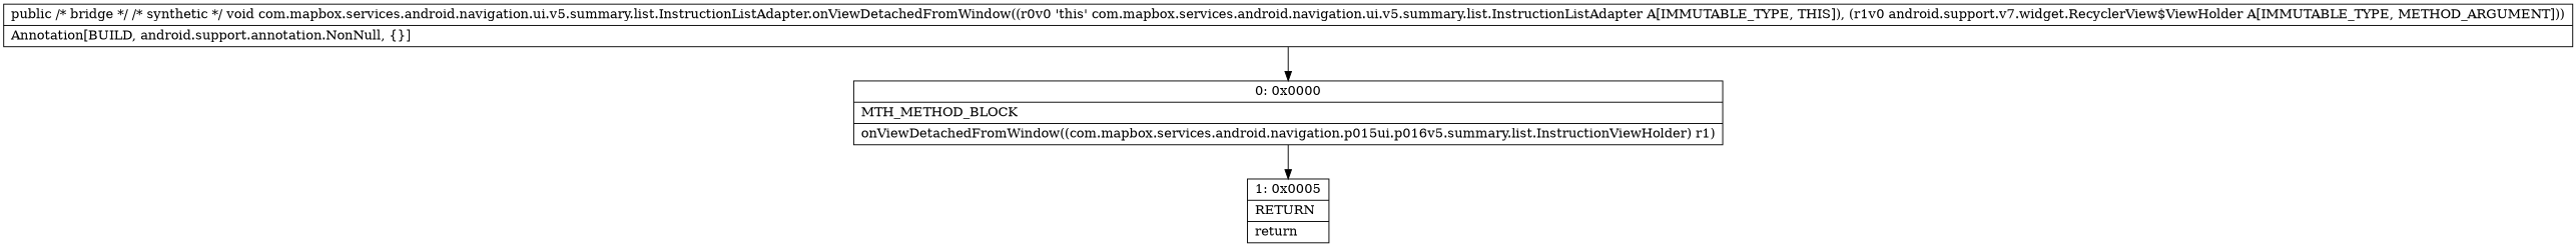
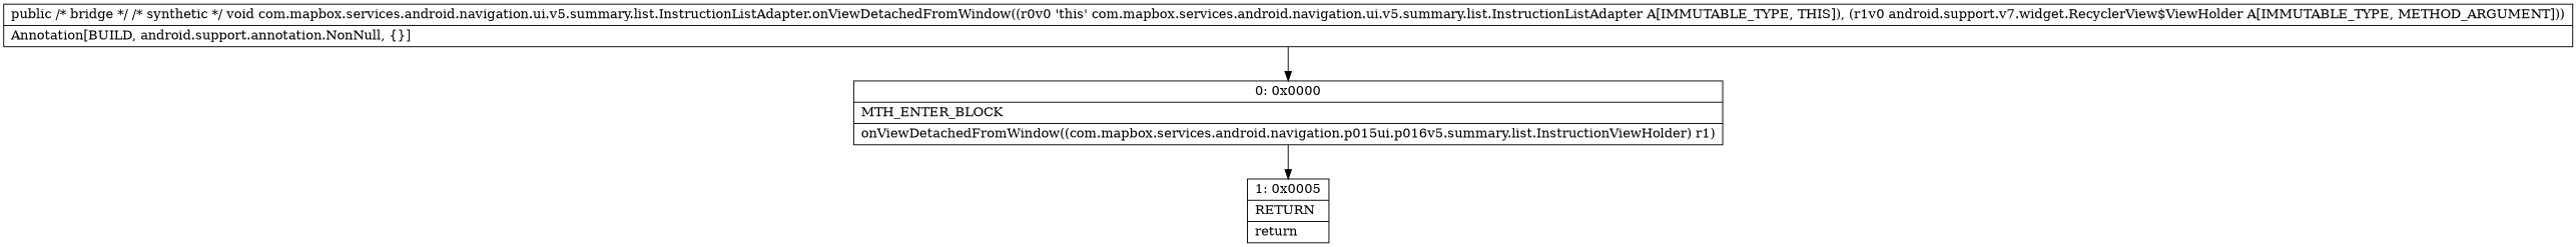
  digraph {
    node [shape=record]
-   n1 [label="{0\:\ 0x0000|MTH_METHOD_BLOCK\l|onViewDetachedFromWindow((com.mapbox.services.android.navigation.p015ui.p016v5.summary.list.InstructionViewHolder) r1)\l}"]
+   n1 [label="{0\:\ 0x0000|MTH_ENTER_BLOCK\l|onViewDetachedFromWindow((com.mapbox.services.android.navigation.p015ui.p016v5.summary.list.InstructionViewHolder) r1)\l}"]
    n2 [label="{1\:\ 0x0005|RETURN\l|return\l}"]
    n3 [label="{public \/* bridge *\/ \/* synthetic *\/ void com.mapbox.services.android.navigation.ui.v5.summary.list.InstructionListAdapter.onViewDetachedFromWindow((r0v0 'this' com.mapbox.services.android.navigation.ui.v5.summary.list.InstructionListAdapter A[IMMUTABLE_TYPE, THIS]), (r1v0 android.support.v7.widget.RecyclerView$ViewHolder A[IMMUTABLE_TYPE, METHOD_ARGUMENT]))  | Annotation[BUILD, android.support.annotation.NonNull, \{\}]\l}"]
    n1 -> n2
    n3 -> n1
  }
